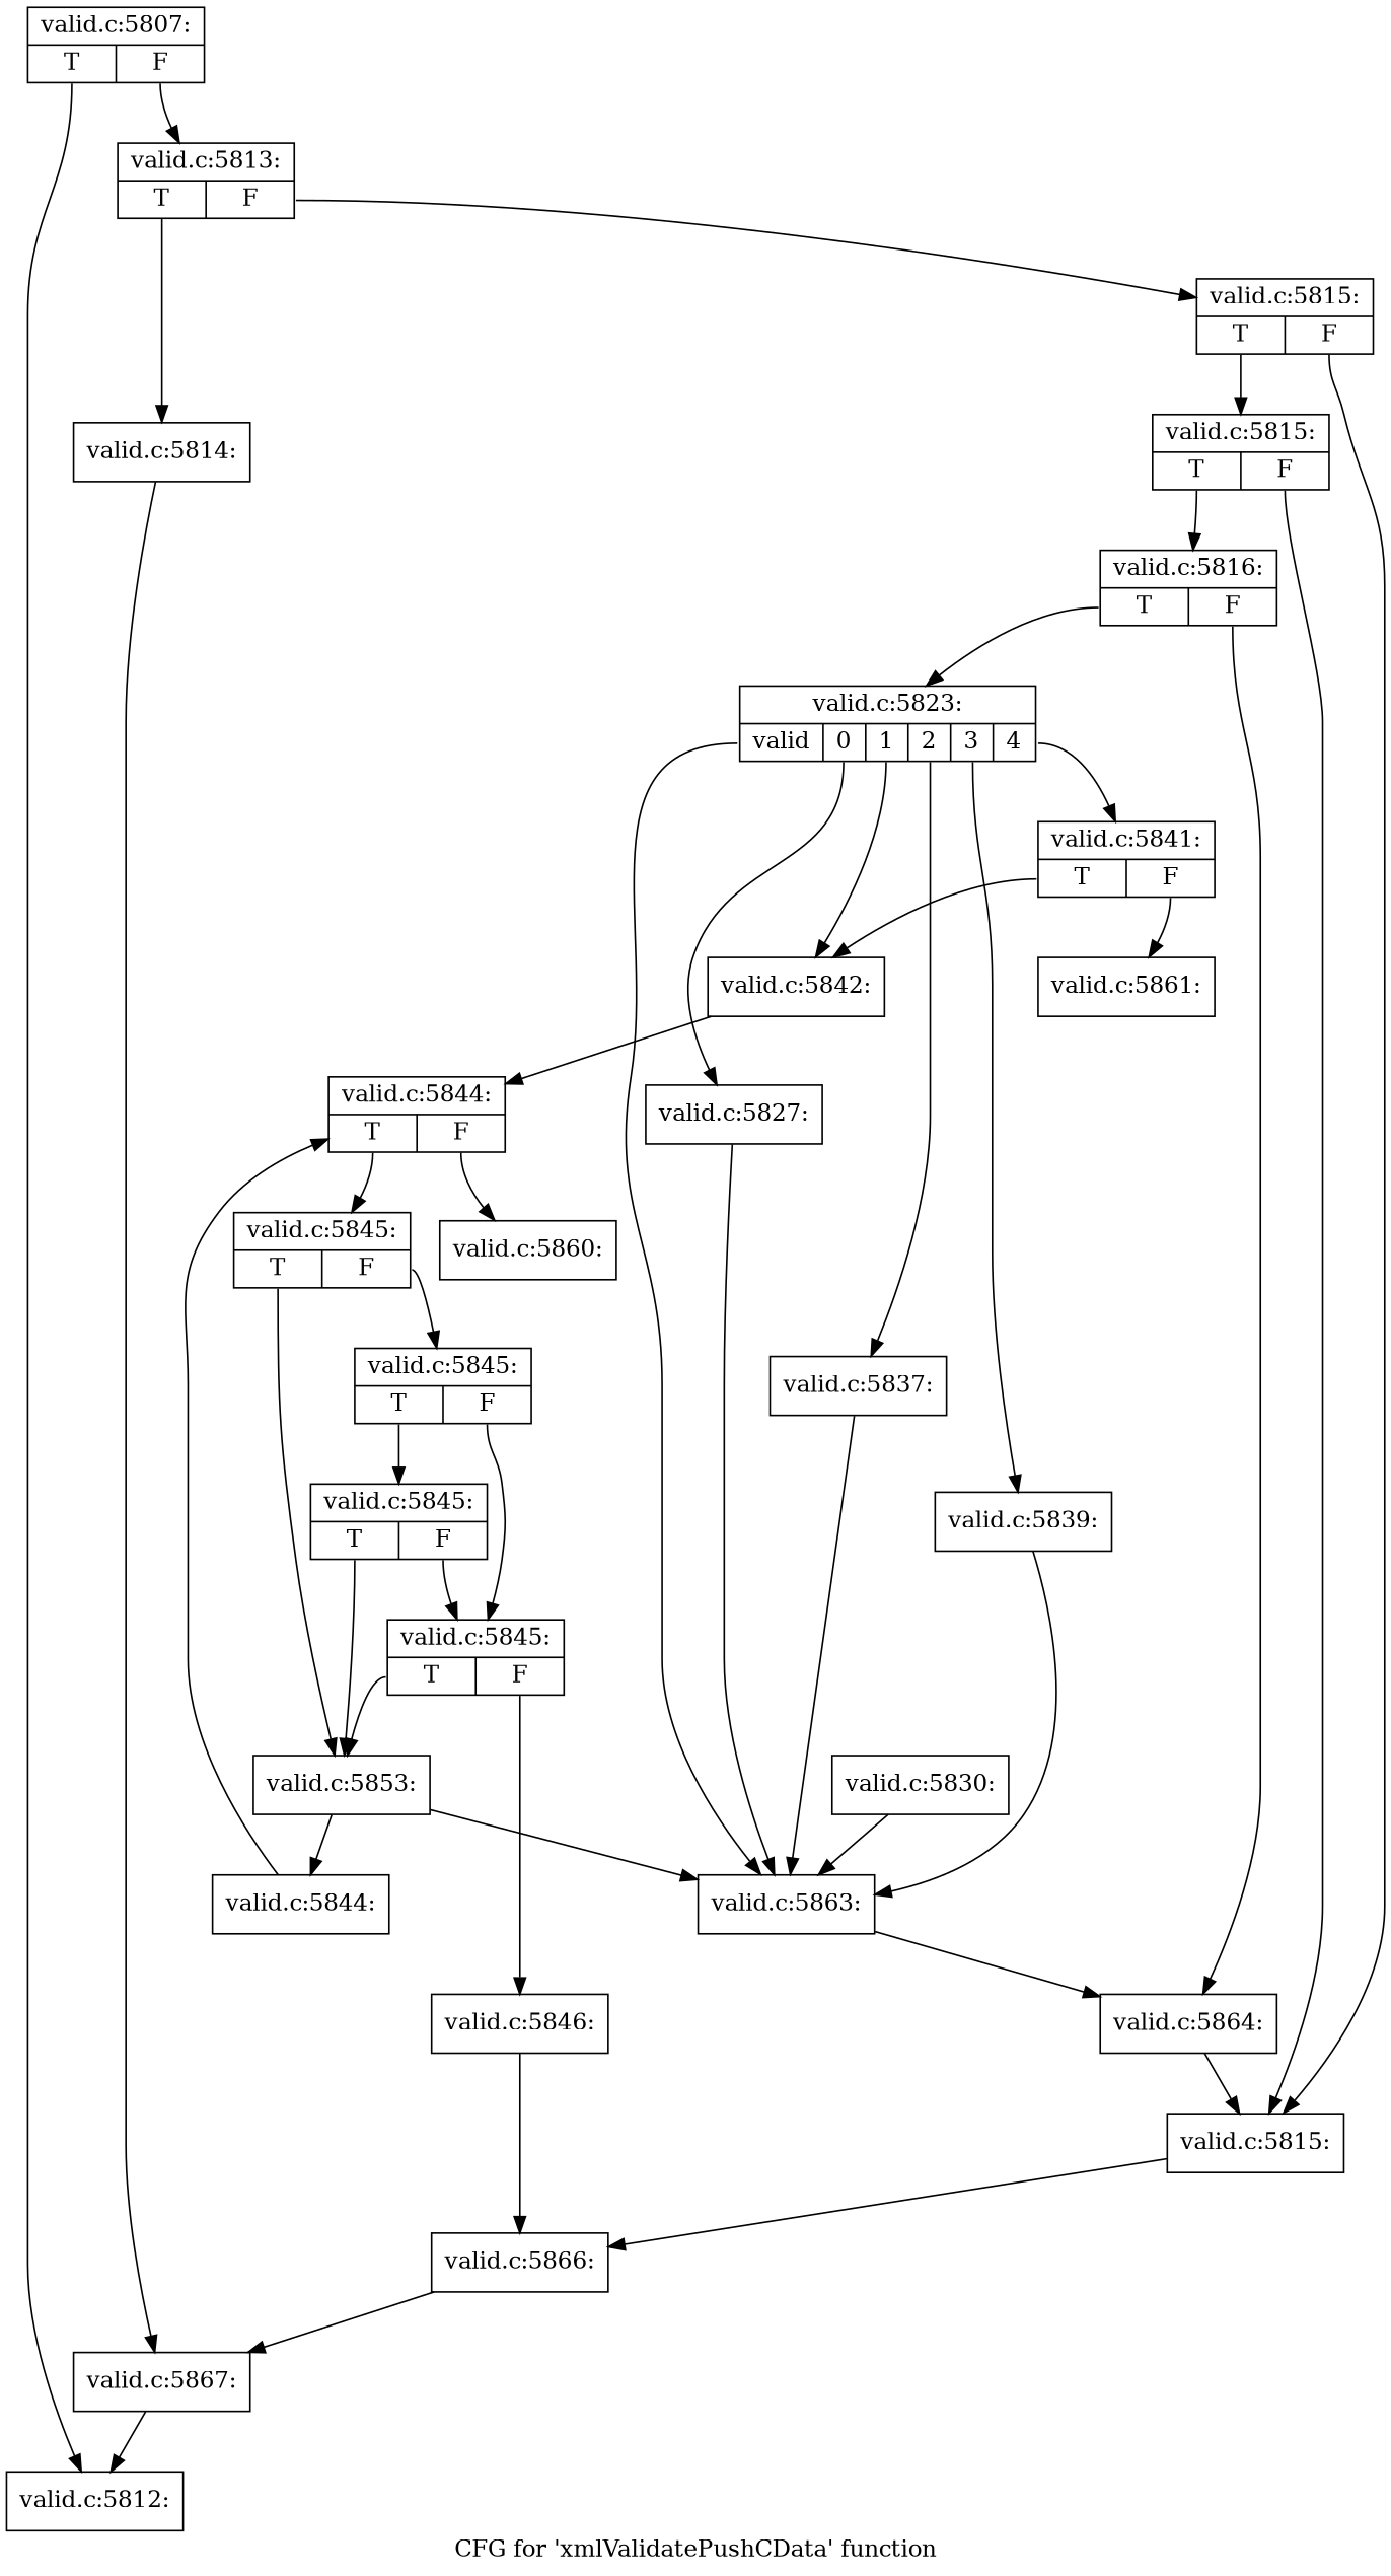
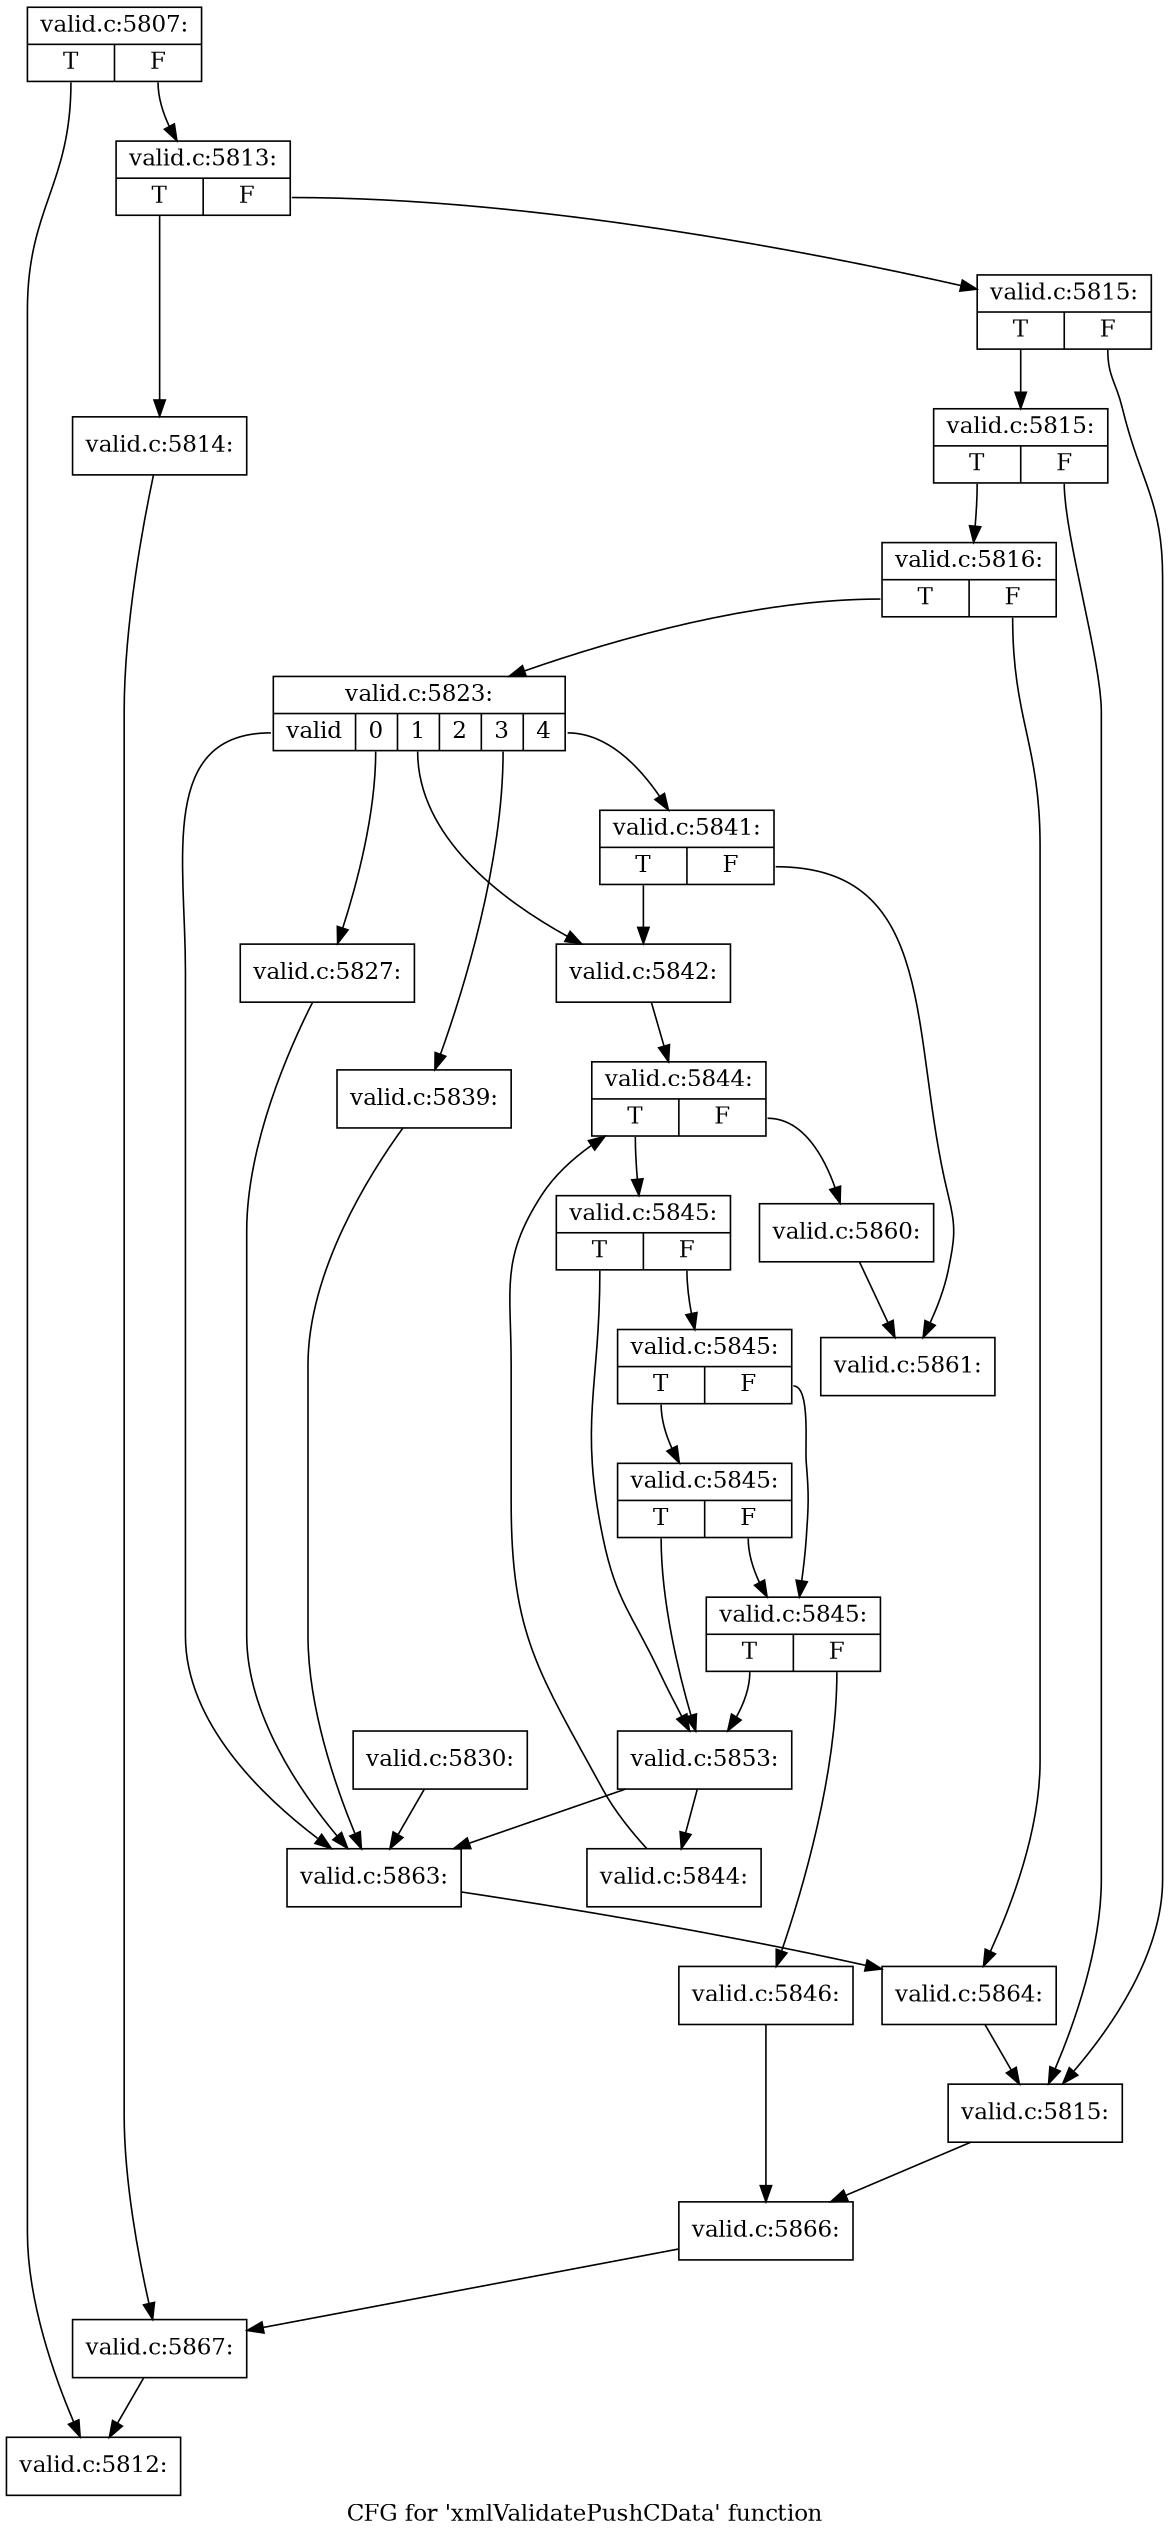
  digraph {
    label="CFG for 'xmlValidatePushCData' function"
    node [shape=record]
    n1 [label="{valid.c:5807:|{<s0>T|<s1>F}}"]
    n2 [label="{valid.c:5812:}"]
    n3 [label="{valid.c:5813:|{<s0>T|<s1>F}}"]
    n4 [label="{valid.c:5814:}"]
    n5 [label="{valid.c:5815:|{<s0>T|<s1>F}}"]
    n6 [label="{valid.c:5867:}"]
    n7 [label="{valid.c:5815:|{<s0>T|<s1>F}}"]
    n8 [label="{valid.c:5815:}"]
    n9 [label="{valid.c:5816:|{<s0>T|<s1>F}}"]
    n10 [label="{valid.c:5866:}"]
    n11 [label="{valid.c:5823:|{<s0>valid|<s1>0|<s2>1|<s3>2|<s4>3|<s5>4}}"]
    n12 [label="{valid.c:5864:}"]
    n13 [label="{valid.c:5863:}"]
    n14 [label="{valid.c:5827:}"]
-   n15 [label="{valid.c:5837:}"]
    n16 [label="{valid.c:5839:}"]
    n17 [label="{valid.c:5841:|{<s0>T|<s1>F}}"]
    n18 [label="{valid.c:5842:}"]
    n19 [label="{valid.c:5830:}"]
    n20 [label="{valid.c:5861:}"]
    n21 [label="{valid.c:5844:|{<s0>T|<s1>F}}"]
    n22 [label="{valid.c:5845:|{<s0>T|<s1>F}}"]
    n23 [label="{valid.c:5860:}"]
    n24 [label="{valid.c:5853:}"]
    n25 [label="{valid.c:5845:|{<s0>T|<s1>F}}"]
    n26 [label="{valid.c:5844:}"]
    n27 [label="{valid.c:5845:|{<s0>T|<s1>F}}"]
    n28 [label="{valid.c:5845:|{<s0>T|<s1>F}}"]
    n29 [label="{valid.c:5846:}"]
    n1 -> n2 [tailport=s0]
    n1 -> n3 [tailport=s1]
    n3 -> n4 [tailport=s0]
    n3 -> n5 [tailport=s1]
    n4 -> n6
    n5 -> n7 [tailport=s0]
    n5 -> n8 [tailport=s1]
    n6 -> n2
    n7 -> n8 [tailport=s1]
    n7 -> n9 [tailport=s0]
    n8 -> n10
    n9 -> n11 [tailport=s0]
    n9 -> n12 [tailport=s1]
    n10 -> n6
    n11 -> n13 [tailport=s0]
    n11 -> n14 [tailport=s1]
-   n11 -> n15 [tailport=s3]
    n11 -> n16 [tailport=s4]
    n11 -> n17 [tailport=s5]
    n11 -> n18 [tailport=s2]
    n12 -> n8
    n13 -> n12
    n14 -> n13
-   n15 -> n13
    n16 -> n13
    n17 -> n18 [tailport=s0]
    n17 -> n20 [tailport=s1]
    n18 -> n21
    n19 -> n13
    n21 -> n22 [tailport=s0]
    n21 -> n23 [tailport=s1]
    n22 -> n24 [tailport=s0]
    n22 -> n25 [tailport=s1]
+   n23 -> n20
    n24 -> n13
    n24 -> n26
    n25 -> n27 [tailport=s0]
    n25 -> n28 [tailport=s1]
    n26 -> n21
    n27 -> n24 [tailport=s0]
    n27 -> n28 [tailport=s1]
    n28 -> n24 [tailport=s0]
    n28 -> n29 [tailport=s1]
    n29 -> n10
  }
